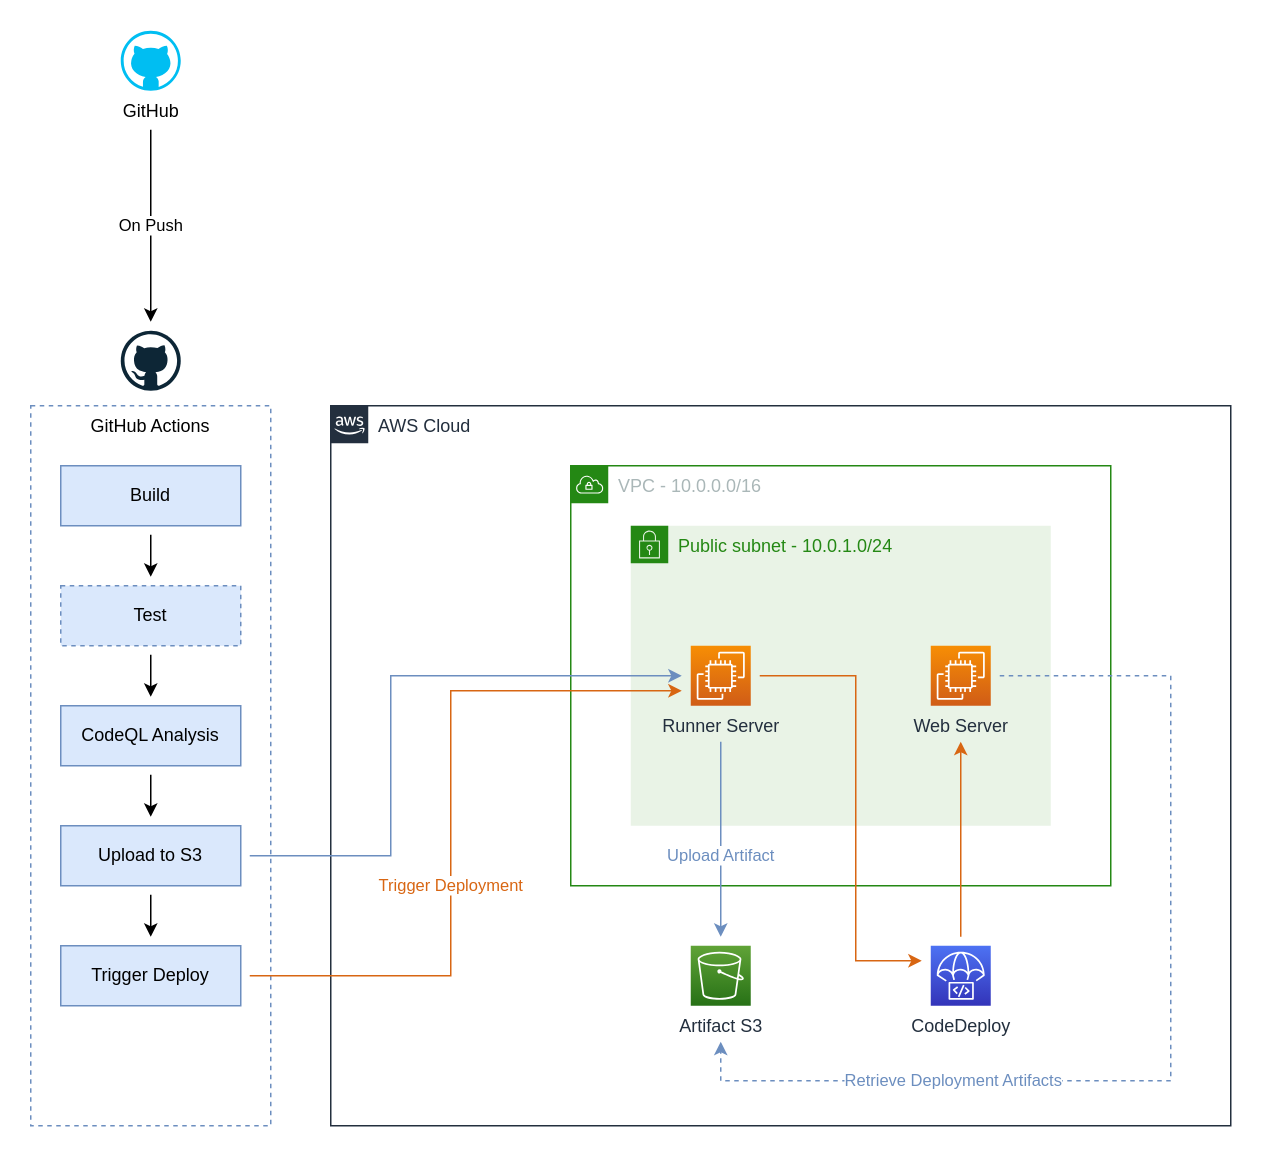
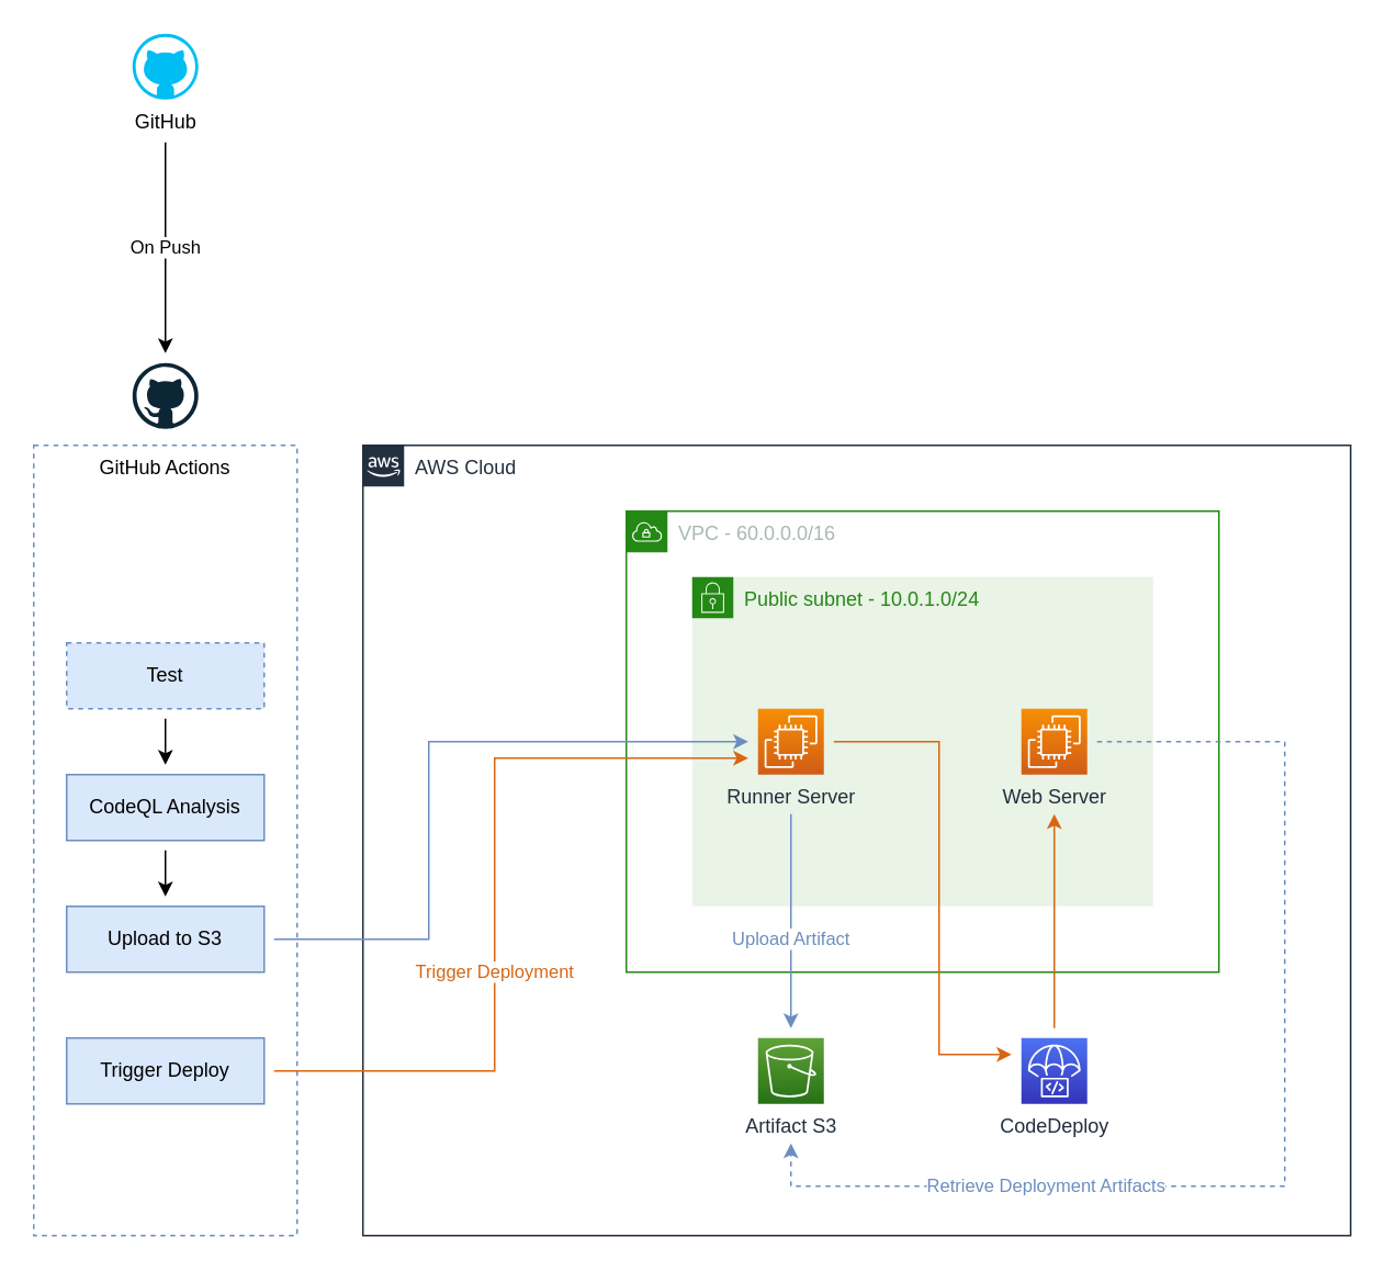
  <mxCell id="0" />
  <mxCell id="1" parent="0" />
  <mxCell id="2" value="GitHub Actions" style="fillColor=none;strokeColor=#6C8EBF;dashed=1;verticalAlign=top;fontStyle=0;fontColor=#000000;" parent="1" vertex="1"><mxGeometry x="20" y="270" width="160" height="480" as="geometry" /></mxCell>
  <mxCell id="3" value="AWS Cloud" style="points=[[0,0],[0.25,0],[0.5,0],[0.75,0],[1,0],[1,0.25],[1,0.5],[1,0.75],[1,1],[0.75,1],[0.5,1],[0.25,1],[0,1],[0,0.75],[0,0.5],[0,0.25]];outlineConnect=0;gradientColor=none;html=1;whiteSpace=wrap;fontSize=12;fontStyle=0;container=1;pointerEvents=0;collapsible=0;recursiveResize=0;shape=mxgraph.aws4.group;grIcon=mxgraph.aws4.group_aws_cloud_alt;strokeColor=#232F3E;fillColor=none;verticalAlign=top;align=left;spacingLeft=30;fontColor=#232F3E;dashed=0;" parent="1" vertex="1"><mxGeometry x="220" y="270" width="600" height="480" as="geometry" /></mxCell>
  <mxCell id="4" value="CodeDeploy" style="sketch=0;points=[[0,0,0],[0.25,0,0],[0.5,0,0],[0.75,0,0],[1,0,0],[0,1,0],[0.25,1,0],[0.5,1,0],[0.75,1,0],[1,1,0],[0,0.25,0],[0,0.5,0],[0,0.75,0],[1,0.25,0],[1,0.5,0],[1,0.75,0]];outlineConnect=0;fontColor=#232F3E;gradientColor=#4D72F3;gradientDirection=north;fillColor=#3334B9;strokeColor=#ffffff;dashed=0;verticalLabelPosition=bottom;verticalAlign=top;align=center;html=1;fontSize=12;fontStyle=0;aspect=fixed;shape=mxgraph.aws4.resourceIcon;resIcon=mxgraph.aws4.codedeploy;" parent="3" vertex="1"><mxGeometry x="400" y="360" width="40" height="40" as="geometry" /></mxCell>
  <mxCell id="5" value="Artifact S3" style="sketch=0;points=[[0,0,0],[0.25,0,0],[0.5,0,0],[0.75,0,0],[1,0,0],[0,1,0],[0.25,1,0],[0.5,1,0],[0.75,1,0],[1,1,0],[0,0.25,0],[0,0.5,0],[0,0.75,0],[1,0.25,0],[1,0.5,0],[1,0.75,0]];outlineConnect=0;fontColor=#232F3E;gradientColor=#60A337;gradientDirection=north;fillColor=#277116;strokeColor=#ffffff;dashed=0;verticalLabelPosition=bottom;verticalAlign=top;align=center;html=1;fontSize=12;fontStyle=0;aspect=fixed;shape=mxgraph.aws4.resourceIcon;resIcon=mxgraph.aws4.s3;" parent="3" vertex="1"><mxGeometry x="240" y="360" width="40" height="40" as="geometry" /></mxCell>
- <mxCell id="6" value="VPC - 10.0.0.0/16" style="points=[[0,0],[0.25,0],[0.5,0],[0.75,0],[1,0],[1,0.25],[1,0.5],[1,0.75],[1,1],[0.75,1],[0.5,1],[0.25,1],[0,1],[0,0.75],[0,0.5],[0,0.25]];outlineConnect=0;gradientColor=none;html=1;whiteSpace=wrap;fontSize=12;fontStyle=0;container=1;pointerEvents=0;collapsible=0;recursiveResize=0;shape=mxgraph.aws4.group;grIcon=mxgraph.aws4.group_vpc;strokeColor=#248814;fillColor=none;verticalAlign=top;align=left;spacingLeft=30;fontColor=#AAB7B8;dashed=0;" parent="3" vertex="1"><mxGeometry x="160" y="40" width="360" height="280" as="geometry" /></mxCell>
+ <mxCell id="6" value="VPC - 60.0.0.0/16" style="points=[[0,0],[0.25,0],[0.5,0],[0.75,0],[1,0],[1,0.25],[1,0.5],[1,0.75],[1,1],[0.75,1],[0.5,1],[0.25,1],[0,1],[0,0.75],[0,0.5],[0,0.25]];outlineConnect=0;gradientColor=none;html=1;whiteSpace=wrap;fontSize=12;fontStyle=0;container=1;pointerEvents=0;collapsible=0;recursiveResize=0;shape=mxgraph.aws4.group;grIcon=mxgraph.aws4.group_vpc;strokeColor=#248814;fillColor=none;verticalAlign=top;align=left;spacingLeft=30;fontColor=#AAB7B8;dashed=0;" parent="3" vertex="1"><mxGeometry x="160" y="40" width="360" height="280" as="geometry" /></mxCell>
  <mxCell id="7" value="Public subnet - 10.0.1.0/24" style="points=[[0,0],[0.25,0],[0.5,0],[0.75,0],[1,0],[1,0.25],[1,0.5],[1,0.75],[1,1],[0.75,1],[0.5,1],[0.25,1],[0,1],[0,0.75],[0,0.5],[0,0.25]];outlineConnect=0;gradientColor=none;html=1;whiteSpace=wrap;fontSize=12;fontStyle=0;container=1;pointerEvents=0;collapsible=0;recursiveResize=0;shape=mxgraph.aws4.group;grIcon=mxgraph.aws4.group_security_group;grStroke=0;strokeColor=#248814;fillColor=#E9F3E6;verticalAlign=top;align=left;spacingLeft=30;fontColor=#248814;dashed=0;" parent="6" vertex="1"><mxGeometry x="40" y="40" width="280" height="200" as="geometry" /></mxCell>
  <mxCell id="8" value="Runner Server" style="sketch=0;points=[[0,0,0],[0.25,0,0],[0.5,0,0],[0.75,0,0],[1,0,0],[0,1,0],[0.25,1,0],[0.5,1,0],[0.75,1,0],[1,1,0],[0,0.25,0],[0,0.5,0],[0,0.75,0],[1,0.25,0],[1,0.5,0],[1,0.75,0]];outlineConnect=0;fontColor=#232F3E;gradientColor=#F78E04;gradientDirection=north;fillColor=#D05C17;strokeColor=#ffffff;dashed=0;verticalLabelPosition=bottom;verticalAlign=top;align=center;html=1;fontSize=12;fontStyle=0;aspect=fixed;shape=mxgraph.aws4.resourceIcon;resIcon=mxgraph.aws4.ec2;" parent="7" vertex="1"><mxGeometry x="40" y="80" width="40" height="40" as="geometry" /></mxCell>
  <mxCell id="9" value="Web Server" style="sketch=0;points=[[0,0,0],[0.25,0,0],[0.5,0,0],[0.75,0,0],[1,0,0],[0,1,0],[0.25,1,0],[0.5,1,0],[0.75,1,0],[1,1,0],[0,0.25,0],[0,0.5,0],[0,0.75,0],[1,0.25,0],[1,0.5,0],[1,0.75,0]];outlineConnect=0;fontColor=#232F3E;gradientColor=#F78E04;gradientDirection=north;fillColor=#D05C17;strokeColor=#ffffff;dashed=0;verticalLabelPosition=bottom;verticalAlign=top;align=center;html=1;fontSize=12;fontStyle=0;aspect=fixed;shape=mxgraph.aws4.resourceIcon;resIcon=mxgraph.aws4.ec2;" vertex="1" parent="7"><mxGeometry x="200" y="80" width="40" height="40" as="geometry" /></mxCell>
  <mxCell id="10" value="Upload Artifact" style="edgeStyle=orthogonalEdgeStyle;rounded=0;html=1;sourcePerimeterSpacing=24;targetPerimeterSpacing=6;fillColor=#dae8fc;strokeColor=#6c8ebf;fontColor=#6C8EBF;" edge="1" parent="3" source="8" target="5"><mxGeometry x="0.169" relative="1" as="geometry"><mxPoint as="offset" /></mxGeometry></mxCell>
  <mxCell id="11" style="edgeStyle=orthogonalEdgeStyle;rounded=0;html=1;sourcePerimeterSpacing=6;targetPerimeterSpacing=6;fillColor=#ffe6cc;strokeColor=#D86613;" edge="1" parent="3" source="8" target="4"><mxGeometry relative="1" as="geometry"><Array as="points"><mxPoint x="350" y="180" /><mxPoint x="350" y="370" /></Array></mxGeometry></mxCell>
  <mxCell id="12" style="edgeStyle=orthogonalEdgeStyle;rounded=0;html=1;sourcePerimeterSpacing=6;targetPerimeterSpacing=24;fillColor=#ffe6cc;strokeColor=#D86613;" edge="1" parent="3" source="4" target="9"><mxGeometry relative="1" as="geometry" /></mxCell>
  <mxCell id="13" value="Retrieve Deployment Artifacts" style="edgeStyle=orthogonalEdgeStyle;rounded=0;html=1;fontColor=#6C8EBF;sourcePerimeterSpacing=6;targetPerimeterSpacing=24;fillColor=#d5e8d4;strokeColor=#6C8EBF;dashed=1;strokeWidth=1;endArrow=classic;endFill=1;" edge="1" parent="3" source="9" target="5"><mxGeometry x="0.491" relative="1" as="geometry"><Array as="points"><mxPoint x="560" y="180" /><mxPoint x="560" y="450" /><mxPoint x="260" y="450" /></Array><mxPoint as="offset" /><mxPoint x="170" y="194.0" as="sourcePoint" /><mxPoint x="780" y="364.0" as="targetPoint" /></mxGeometry></mxCell>
  <mxCell id="14" value="On Push" style="edgeStyle=none;html=1;sourcePerimeterSpacing=26;targetPerimeterSpacing=6;" parent="1" source="15" target="16" edge="1"><mxGeometry relative="1" as="geometry" /></mxCell>
  <mxCell id="15" value="GitHub" style="verticalLabelPosition=bottom;html=1;verticalAlign=top;align=center;strokeColor=none;fillColor=#00BEF2;shape=mxgraph.azure.github_code;pointerEvents=1;fontColor=#000000;" parent="1" vertex="1"><mxGeometry x="80" y="20" width="40" height="40" as="geometry" /></mxCell>
  <mxCell id="16" value="" style="dashed=0;outlineConnect=0;html=1;align=center;labelPosition=center;verticalLabelPosition=bottom;verticalAlign=top;shape=mxgraph.weblogos.github" parent="1" vertex="1"><mxGeometry x="80" y="220" width="40" height="40" as="geometry" /></mxCell>
- <mxCell id="17" value="Build" style="rounded=0;whiteSpace=wrap;html=1;fillColor=#dae8fc;strokeColor=#6c8ebf;fontStyle=0" parent="1" vertex="1"><mxGeometry x="40" y="310" width="120" height="40" as="geometry" /></mxCell>
- <mxCell id="18" style="edgeStyle=none;html=1;sourcePerimeterSpacing=6;targetPerimeterSpacing=6;" parent="1" source="17" target="19" edge="1"><mxGeometry relative="1" as="geometry" /></mxCell>
  <mxCell id="19" value="Test" style="rounded=0;whiteSpace=wrap;html=1;fillColor=#dae8fc;strokeColor=#6c8ebf;fontStyle=0;dashed=1;" parent="1" vertex="1"><mxGeometry x="40" y="390" width="120" height="40" as="geometry" /></mxCell>
  <mxCell id="20" style="edgeStyle=none;html=1;sourcePerimeterSpacing=6;targetPerimeterSpacing=6;" parent="1" source="19" target="21" edge="1"><mxGeometry relative="1" as="geometry" /></mxCell>
  <mxCell id="21" value="CodeQL Analysis" style="rounded=0;whiteSpace=wrap;html=1;fillColor=#dae8fc;strokeColor=#6c8ebf;fontStyle=0" parent="1" vertex="1"><mxGeometry x="40" y="470" width="120" height="40" as="geometry" /></mxCell>
  <mxCell id="22" style="edgeStyle=none;html=1;sourcePerimeterSpacing=6;targetPerimeterSpacing=6;" parent="1" source="21" target="27" edge="1"><mxGeometry relative="1" as="geometry" /></mxCell>
  <mxCell id="23" value="Trigger Deployment" style="edgeStyle=orthogonalEdgeStyle;rounded=0;html=1;sourcePerimeterSpacing=6;targetPerimeterSpacing=6;fillColor=#ffe6cc;strokeColor=#D86613;fontColor=#D86613;" edge="1" parent="1" source="24" target="8"><mxGeometry x="-0.188" relative="1" as="geometry"><Array as="points"><mxPoint x="300" y="650" /><mxPoint x="300" y="460" /></Array><mxPoint as="offset" /></mxGeometry></mxCell>
  <mxCell id="24" value="Trigger Deploy" style="rounded=0;whiteSpace=wrap;html=1;fillColor=#dae8fc;strokeColor=#6c8ebf;fontStyle=0" parent="1" vertex="1"><mxGeometry x="40" y="630" width="120" height="40" as="geometry" /></mxCell>
- <mxCell id="25" style="edgeStyle=none;html=1;sourcePerimeterSpacing=6;targetPerimeterSpacing=6;" parent="1" source="27" target="24" edge="1"><mxGeometry relative="1" as="geometry" /></mxCell>
  <mxCell id="26" style="edgeStyle=orthogonalEdgeStyle;rounded=0;html=1;sourcePerimeterSpacing=6;targetPerimeterSpacing=6;fillColor=#dae8fc;strokeColor=#6c8ebf;" edge="1" parent="1" source="27" target="8"><mxGeometry relative="1" as="geometry"><Array as="points"><mxPoint x="260" y="570" /><mxPoint x="260" y="450" /></Array></mxGeometry></mxCell>
  <mxCell id="27" value="Upload to S3" style="rounded=0;whiteSpace=wrap;html=1;fillColor=#dae8fc;strokeColor=#6c8ebf;fontStyle=0" parent="1" vertex="1"><mxGeometry x="40" y="550" width="120" height="40" as="geometry" /></mxCell>
